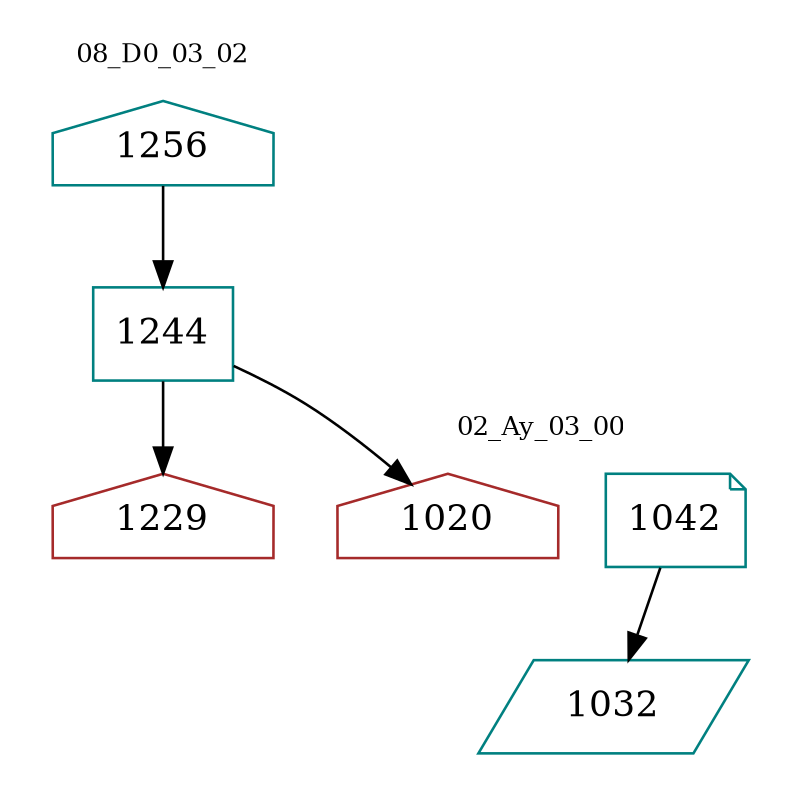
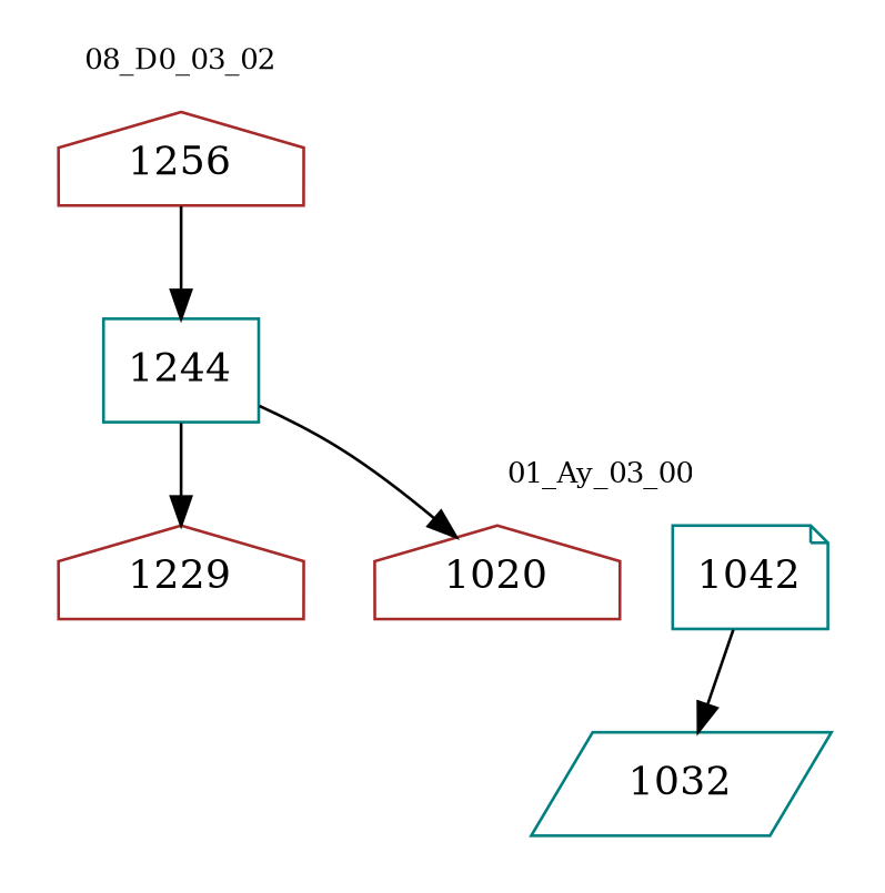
  digraph {
    node [color=teal shape=house]
    edge [color=black]
    n1 [label=1042 shape=note]
    n2 [label=1032 shape=parallelogram]
    n3 [color=brown label=1020]
-   n4 [label=1256]
+   n4 [color=brown label=1256]
    n5 [label=1244 shape=box]
    n6 [color=brown label=1229]
    subgraph cluster_1 {
      color=white
      fontsize=10
-     label="02_Ay_03_00"
+     label="01_Ay_03_00"
      n1
      n2
      n3
    }
    subgraph cluster_2 {
      color=white
      fontsize=10
      label="08_D0_03_02"
      n4
      n5
      n6
    }
    n1 -> n2
    n4 -> n5
    n5 -> n3
    n5 -> n6
  }
